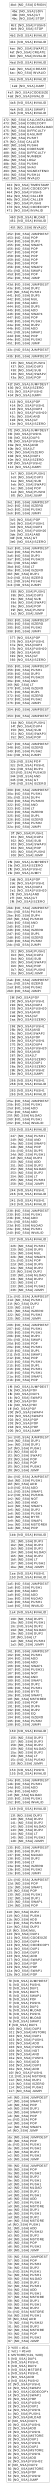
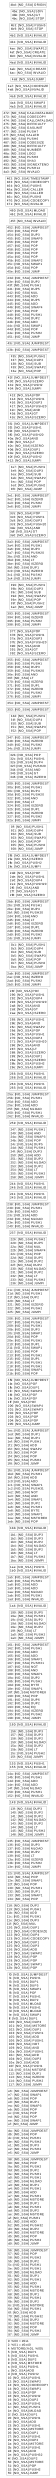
  digraph {
    rankdir=LR
    fontname="Liberation Sans"
    node [fontname="Liberation Sans" fontsize=30.0 rank=same shape=box]
    n1 [label="0: %00 = #0x1\l2: %01 = #0x40\l4: MSTORE(%01, %00)\l5: [NO_SSA] DUP1\l6: [NO_SSA] PUSH1\l8: [NO_SSA] DUP2\l9: [NO_SSA] MSTORE\la: [NO_SSA] PUSH1\lc: [NO_SSA] ADD\ld: [NO_SSA] PUSH2\l10: [NO_SSA] PUSH1\l12: [NO_SSA] SWAP2\l13: [NO_SSA] CODECOPY\l14: [NO_SSA] SWAP1\l15: [NO_SSA] POP\l16: [NO_SSA] PUSH2\l19: [NO_SSA] DUP2\l1a: [NO_SSA] PUSH1\l1c: [NO_SSA] PUSH1\l1e: [NO_SSA] MLOAD\l1f: [NO_SSA] DUP1\l20: [NO_SSA] PUSH1\l22: [NO_SSA] ADD\l23: [NO_SSA] PUSH1\l25: [NO_SSA] MSTORE\l26: [NO_SSA] DUP1\l27: [NO_SSA] PUSH1\l29: [NO_SSA] DUP2\l2a: [NO_SSA] MSTORE\l2b: [NO_SSA] PUSH1\l2d: [NO_SSA] ADD\l2e: [NO_SSA] PUSH32\l4f: [NO_SSA] DUP2\l50: [NO_SSA] MSTORE\l51: [NO_SSA] POP\l52: [NO_SSA] PUSH2\l55: [NO_SSA] JUMP\l"]
    n2 [label="56: [NO_SSA] JUMPDEST\l57: [NO_SSA] POP\l58: [NO_SSA] PUSH2\l5b: [NO_SSA] DUP2\l5c: [NO_SSA] PUSH1\l5e: [NO_SSA] PUSH1\l60: [NO_SSA] MLOAD\l61: [NO_SSA] DUP1\l62: [NO_SSA] PUSH1\l64: [NO_SSA] ADD\l65: [NO_SSA] PUSH1\l67: [NO_SSA] MSTORE\l68: [NO_SSA] DUP1\l69: [NO_SSA] PUSH1\l6b: [NO_SSA] DUP2\l6c: [NO_SSA] MSTORE\l6d: [NO_SSA] PUSH1\l6f: [NO_SSA] ADD\l70: [NO_SSA] PUSH32\l91: [NO_SSA] DUP2\l92: [NO_SSA] MSTORE\l93: [NO_SSA] POP\l94: [NO_SSA] PUSH2\l97: [NO_SSA] JUMP\l"]
    n3 [label="98: [NO_SSA] JUMPDEST\l99: [NO_SSA] POP\l9a: [NO_SSA] PUSH2\l9d: [NO_SSA] DUP2\l9e: [NO_SSA] PUSH1\la0: [NO_SSA] PUSH1\la2: [NO_SSA] MLOAD\la3: [NO_SSA] DUP1\la4: [NO_SSA] PUSH1\la6: [NO_SSA] ADD\la7: [NO_SSA] PUSH1\la9: [NO_SSA] MSTORE\laa: [NO_SSA] DUP1\lab: [NO_SSA] PUSH1\lad: [NO_SSA] DUP2\lae: [NO_SSA] MSTORE\laf: [NO_SSA] PUSH1\lb1: [NO_SSA] ADD\lb2: [NO_SSA] PUSH32\ld3: [NO_SSA] DUP2\ld4: [NO_SSA] MSTORE\ld5: [NO_SSA] POP\ld6: [NO_SSA] PUSH2\ld9: [NO_SSA] JUMP\l"]
    n4 [label="da: [NO_SSA] JUMPDEST\ldb: [NO_SSA] POP\ldc: [NO_SSA] PUSH1\lde: [NO_SSA] PUSH2\le1: [NO_SSA] DUP3\le2: [NO_SSA] PUSH2\le5: [NO_SSA] JUMP\l"]
    n5 [label="e6: [NO_SSA] JUMPDEST\le7: [NO_SSA] SWAP1\le8: [NO_SSA] POP\le9: [NO_SSA] DUP1\lea: [NO_SSA] SWAP3\leb: [NO_SSA] POP\lec: [NO_SSA] POP\led: [NO_SSA] POP\lee: [NO_SSA] SWAP1\lef: [NO_SSA] JUMP\l"]
    n6 [label="f0: [NO_SSA] JUMPDEST\lf1: [NO_SSA] PUSH1\lf3: [NO_SSA] DUP1\lf4: [NO_SSA] DUP5\lf5: [NO_SSA] SWAP1\lf6: [NO_SSA] POP\lf7: [NO_SSA] PUSH1\lf9: [NO_SSA] DUP2\lfa: [NO_SSA] MLOAD\lfb: [NO_SSA] PUSH1\lfd: [NO_SSA] MLOAD\lfe: [NO_SSA] SWAP1\lff: [NO_SSA] DUP1\l100: [NO_SSA] DUP3\l101: [NO_SSA] MSTORE\l102: [NO_SSA] DUP1\l103: [NO_SSA] PUSH1\l105: [NO_SSA] ADD\l106: [NO_SSA] PUSH1\l108: [NO_SSA] NOT\l109: [NO_SSA] AND\l10a: [NO_SSA] PUSH1\l10c: [NO_SSA] ADD\l10d: [NO_SSA] DUP3\l10e: [NO_SSA] ADD\l10f: [NO_SSA] PUSH1\l111: [NO_SSA] MSTORE\l112: [NO_SSA] DUP1\l113: [NO_SSA] ISZERO\l114: [NO_SSA] PUSH2\l117: [NO_SSA] JUMPI\l"]
    n7 [label="118: [NO_SSA] DUP2\l119: [NO_SSA] PUSH1\l11b: [NO_SSA] ADD\l11c: [NO_SSA] PUSH1\l11e: [NO_SSA] DUP3\l11f: [NO_SSA] MUL\l120: [NO_SSA] DUP1\l121: [NO_SSA] CODESIZE\l122: [NO_SSA] DUP4\l123: [NO_SSA] CODECOPY\l124: [NO_SSA] DUP1\l125: [NO_SSA] DUP3\l126: [NO_SSA] ADD\l127: [NO_SSA] SWAP2\l128: [NO_SSA] POP\l129: [NO_SSA] POP\l12a: [NO_SSA] SWAP1\l12b: [NO_SSA] POP\l"]
    n8 [label="12c: [NO_SSA] JUMPDEST\l12d: [NO_SSA] POP\l12e: [NO_SSA] SWAP1\l12f: [NO_SSA] POP\l130: [NO_SSA] PUSH1\l132: [NO_SSA] DUP1\l133: [NO_SSA] SWAP1\l134: [NO_SSA] POP\l"]
    n9 [label="135: [NO_SSA] JUMPDEST\l136: [NO_SSA] DUP3\l137: [NO_SSA] MLOAD\l138: [NO_SSA] DUP2\l139: [NO_SSA] LT\l13a: [NO_SSA] ISZERO\l13b: [NO_SSA] PUSH2\l13e: [NO_SSA] JUMPI\l"]
    n10 [label="13f: [NO_SSA] DUP3\l140: [NO_SSA] DUP2\l141: [NO_SSA] DUP2\l142: [NO_SSA] MLOAD\l143: [NO_SSA] DUP2\l144: [NO_SSA] LT\l145: [NO_SSA] PUSH2\l148: [NO_SSA] JUMPI\l"]
    n11 [label="149: [NO_SSA] INVALID\l"]
    n12 [label="14a: [NO_SSA] JUMPDEST\l14b: [NO_SSA] PUSH1\l14d: [NO_SSA] ADD\l14e: [NO_SSA] ADD\l14f: [NO_SSA] MLOAD\l150: [NO_SSA] PUSH1\l152: [NO_SSA] INVALID\l"]
    n13 [label="153: [NO_SSA] PUSH1\l155: [NO_SSA] INVALID\l"]
    n14 [label="156: [NO_SSA] DUP3\l157: [NO_SSA] DUP3\l158: [NO_SSA] DUP2\l159: [NO_SSA] MLOAD\l15a: [NO_SSA] DUP2\l15b: [NO_SSA] LT\l15c: [NO_SSA] PUSH2\l15f: [NO_SSA] JUMPI\l"]
    n15 [label="160: [NO_SSA] INVALID\l"]
    n16 [label="161: [NO_SSA] JUMPDEST\l162: [NO_SSA] PUSH1\l164: [NO_SSA] ADD\l165: [NO_SSA] ADD\l166: [NO_SSA] SWAP1\l167: [NO_SSA] PUSH31\l187: [NO_SSA] NOT\l188: [NO_SSA] AND\l189: [NO_SSA] SWAP1\l18a: [NO_SSA] DUP2\l18b: [NO_SSA] PUSH1\l18d: [NO_SSA] BYTE\l18e: [NO_SSA] SWAP1\l18f: [NO_SSA] MSTORE8\l190: [NO_SSA] POP\l191: [NO_SSA] DUP6\l192: [NO_SSA] DUP2\l193: [NO_SSA] EQ\l194: [NO_SSA] ISZERO\l195: [NO_SSA] PUSH2\l198: [NO_SSA] JUMPI\l"]
    n17 [label="199: [NO_SSA] DUP5\l19a: [NO_SSA] PUSH1\l19c: [NO_SSA] DUP2\l19d: [NO_SSA] MLOAD\l19e: [NO_SSA] DUP2\l19f: [NO_SSA] LT\l1a0: [NO_SSA] PUSH2\l1a3: [NO_SSA] JUMPI\l"]
    n18 [label="1a4: [NO_SSA] INVALID\l"]
    n19 [label="1a5: [NO_SSA] JUMPDEST\l1a6: [NO_SSA] PUSH1\l1a8: [NO_SSA] ADD\l1a9: [NO_SSA] ADD\l1aa: [NO_SSA] MLOAD\l1ab: [NO_SSA] PUSH1\l1ad: [NO_SSA] INVALID\l"]
    n20 [label="1ae: [NO_SSA] PUSH1\l1b0: [NO_SSA] INVALID\l"]
    n21 [label="1b1: [NO_SSA] DUP3\l1b2: [NO_SSA] DUP3\l1b3: [NO_SSA] DUP2\l1b4: [NO_SSA] MLOAD\l1b5: [NO_SSA] DUP2\l1b6: [NO_SSA] LT\l1b7: [NO_SSA] PUSH2\l1ba: [NO_SSA] JUMPI\l"]
    n22 [label="1bb: [NO_SSA] INVALID\l"]
    n23 [label="1bc: [NO_SSA] JUMPDEST\l1bd: [NO_SSA] PUSH1\l1bf: [NO_SSA] ADD\l1c0: [NO_SSA] ADD\l1c1: [NO_SSA] SWAP1\l1c2: [NO_SSA] PUSH31\l1e2: [NO_SSA] NOT\l1e3: [NO_SSA] AND\l1e4: [NO_SSA] SWAP1\l1e5: [NO_SSA] DUP2\l1e6: [NO_SSA] PUSH1\l1e8: [NO_SSA] BYTE\l1e9: [NO_SSA] SWAP1\l1ea: [NO_SSA] MSTORE8\l1eb: [NO_SSA] POP\l"]
    n24 [label="1ec: [NO_SSA] JUMPDEST\l1ed: [NO_SSA] DUP1\l1ee: [NO_SSA] DUP1\l1ef: [NO_SSA] PUSH1\l1f1: [NO_SSA] ADD\l1f2: [NO_SSA] SWAP2\l1f3: [NO_SSA] POP\l1f4: [NO_SSA] POP\l1f5: [NO_SSA] PUSH2\l1f8: [NO_SSA] JUMP\l"]
    n25 [label="1f9: [NO_SSA] JUMPDEST\l1fa: [NO_SSA] POP\l1fb: [NO_SSA] DUP1\l1fc: [NO_SSA] SWAP3\l1fd: [NO_SSA] POP\l1fe: [NO_SSA] POP\l1ff: [NO_SSA] POP\l200: [NO_SSA] SWAP4\l201: [NO_SSA] SWAP3\l202: [NO_SSA] POP\l203: [NO_SSA] POP\l204: [NO_SSA] POP\l205: [NO_SSA] JUMP\l"]
    n26 [label="206: [NO_SSA] JUMPDEST\l207: [NO_SSA] PUSH1\l209: [NO_SSA] PUSH1\l20b: [NO_SSA] DUP3\l20c: [NO_SSA] SWAP1\l20d: [NO_SSA] POP\l20e: [NO_SSA] PUSH1\l210: [NO_SSA] DUP1\l211: [NO_SSA] SWAP1\l212: [NO_SSA] POP\l213: [NO_SSA] PUSH1\l215: [NO_SSA] DUP1\l216: [NO_SSA] PUSH1\l218: [NO_SSA] PUSH1\l21a: [NO_SSA] SWAP1\l21b: [NO_SSA] POP\l"]
    n27 [label="21c: [NO_SSA] JUMPDEST\l21d: [NO_SSA] PUSH1\l21f: [NO_SSA] DUP2\l220: [NO_SSA] LT\l221: [NO_SSA] ISZERO\l222: [NO_SSA] PUSH2\l225: [NO_SSA] JUMPI\l"]
    n28 [label="226: [NO_SSA] PUSH2\l229: [NO_SSA] DUP5\l22a: [NO_SSA] MUL\l22b: [NO_SSA] SWAP4\l22c: [NO_SSA] POP\l22d: [NO_SSA] DUP5\l22e: [NO_SSA] DUP2\l22f: [NO_SSA] DUP2\l230: [NO_SSA] MLOAD\l231: [NO_SSA] DUP2\l232: [NO_SSA] LT\l233: [NO_SSA] PUSH2\l236: [NO_SSA] JUMPI\l"]
    n29 [label="237: [NO_SSA] INVALID\l"]
    n30 [label="238: [NO_SSA] JUMPDEST\l239: [NO_SSA] PUSH1\l23b: [NO_SSA] ADD\l23c: [NO_SSA] ADD\l23d: [NO_SSA] MLOAD\l23e: [NO_SSA] PUSH1\l240: [NO_SSA] INVALID\l"]
    n31 [label="241: [NO_SSA] PUSH1\l243: [NO_SSA] INVALID\l"]
    n32 [label="244: [NO_SSA] PUSH1\l246: [NO_SSA] INVALID\l"]
    n33 [label="247: [NO_SSA] PUSH1\l249: [NO_SSA] AND\l24a: [NO_SSA] SWAP3\l24b: [NO_SSA] POP\l24c: [NO_SSA] DUP5\l24d: [NO_SSA] PUSH1\l24f: [NO_SSA] DUP3\l250: [NO_SSA] ADD\l251: [NO_SSA] DUP2\l252: [NO_SSA] MLOAD\l253: [NO_SSA] DUP2\l254: [NO_SSA] LT\l255: [NO_SSA] PUSH2\l258: [NO_SSA] JUMPI\l"]
    n34 [label="259: [NO_SSA] INVALID\l"]
    n35 [label="25a: [NO_SSA] JUMPDEST\l25b: [NO_SSA] PUSH1\l25d: [NO_SSA] ADD\l25e: [NO_SSA] ADD\l25f: [NO_SSA] MLOAD\l260: [NO_SSA] PUSH1\l262: [NO_SSA] INVALID\l"]
    n36 [label="263: [NO_SSA] PUSH1\l265: [NO_SSA] INVALID\l"]
    n37 [label="266: [NO_SSA] PUSH1\l268: [NO_SSA] INVALID\l"]
    n38 [label="269: [NO_SSA] PUSH1\l26b: [NO_SSA] AND\l26c: [NO_SSA] SWAP2\l26d: [NO_SSA] POP\l26e: [NO_SSA] PUSH1\l270: [NO_SSA] DUP4\l271: [NO_SSA] PUSH20\l286: [NO_SSA] AND\l287: [NO_SSA] LT\l288: [NO_SSA] ISZERO\l289: [NO_SSA] DUP1\l28a: [NO_SSA] ISZERO\l28b: [NO_SSA] PUSH2\l28e: [NO_SSA] JUMPI\l"]
    n39 [label="28f: [NO_SSA] POP\l290: [NO_SSA] PUSH1\l292: [NO_SSA] DUP4\l293: [NO_SSA] PUSH20\l2a8: [NO_SSA] AND\l2a9: [NO_SSA] GT\l2aa: [NO_SSA] ISZERO\l"]
    n40 [label="2ab: [NO_SSA] JUMPDEST\l2ac: [NO_SSA] ISZERO\l2ad: [NO_SSA] PUSH2\l2b0: [NO_SSA] JUMPI\l"]
    n41 [label="2b1: [NO_SSA] PUSH1\l2b3: [NO_SSA] DUP4\l2b4: [NO_SSA] SUB\l2b5: [NO_SSA] SWAP3\l2b6: [NO_SSA] POP\l2b7: [NO_SSA] PUSH2\l2ba: [NO_SSA] JUMP\l"]
    n42 [label="2bb: [NO_SSA] JUMPDEST\l2bc: [NO_SSA] PUSH1\l2be: [NO_SSA] DUP4\l2bf: [NO_SSA] PUSH20\l2d4: [NO_SSA] AND\l2d5: [NO_SSA] LT\l2d6: [NO_SSA] ISZERO\l2d7: [NO_SSA] DUP1\l2d8: [NO_SSA] ISZERO\l2d9: [NO_SSA] PUSH2\l2dc: [NO_SSA] JUMPI\l"]
    n43 [label="2dd: [NO_SSA] POP\l2de: [NO_SSA] PUSH1\l2e0: [NO_SSA] DUP4\l2e1: [NO_SSA] PUSH20\l2f6: [NO_SSA] AND\l2f7: [NO_SSA] GT\l2f8: [NO_SSA] ISZERO\l"]
    n44 [label="2f9: [NO_SSA] JUMPDEST\l2fa: [NO_SSA] ISZERO\l2fb: [NO_SSA] PUSH2\l2fe: [NO_SSA] JUMPI\l"]
    n45 [label="2ff: [NO_SSA] PUSH1\l301: [NO_SSA] DUP4\l302: [NO_SSA] SUB\l303: [NO_SSA] SWAP3\l304: [NO_SSA] POP\l305: [NO_SSA] PUSH2\l308: [NO_SSA] JUMP\l"]
    n46 [label="309: [NO_SSA] JUMPDEST\l30a: [NO_SSA] PUSH1\l30c: [NO_SSA] DUP4\l30d: [NO_SSA] PUSH20\l322: [NO_SSA] AND\l323: [NO_SSA] LT\l324: [NO_SSA] ISZERO\l325: [NO_SSA] DUP1\l326: [NO_SSA] ISZERO\l327: [NO_SSA] PUSH2\l32a: [NO_SSA] JUMPI\l"]
    n47 [label="32b: [NO_SSA] POP\l32c: [NO_SSA] PUSH1\l32e: [NO_SSA] DUP4\l32f: [NO_SSA] PUSH20\l344: [NO_SSA] AND\l345: [NO_SSA] GT\l346: [NO_SSA] ISZERO\l"]
    n48 [label="347: [NO_SSA] JUMPDEST\l348: [NO_SSA] ISZERO\l349: [NO_SSA] PUSH2\l34c: [NO_SSA] JUMPI\l"]
    n49 [label="34d: [NO_SSA] PUSH1\l34f: [NO_SSA] DUP4\l350: [NO_SSA] SUB\l351: [NO_SSA] SWAP3\l352: [NO_SSA] POP\l"]
    n50 [label="353: [NO_SSA] JUMPDEST\l"]
    n51 [label="354: [NO_SSA] JUMPDEST\l"]
    n52 [label="355: [NO_SSA] JUMPDEST\l356: [NO_SSA] PUSH1\l358: [NO_SSA] DUP3\l359: [NO_SSA] PUSH20\l36e: [NO_SSA] AND\l36f: [NO_SSA] LT\l370: [NO_SSA] ISZERO\l371: [NO_SSA] DUP1\l372: [NO_SSA] ISZERO\l373: [NO_SSA] PUSH2\l376: [NO_SSA] JUMPI\l"]
    n53 [label="377: [NO_SSA] POP\l378: [NO_SSA] PUSH1\l37a: [NO_SSA] DUP3\l37b: [NO_SSA] PUSH20\l390: [NO_SSA] AND\l391: [NO_SSA] GT\l392: [NO_SSA] ISZERO\l"]
    n54 [label="393: [NO_SSA] JUMPDEST\l394: [NO_SSA] ISZERO\l395: [NO_SSA] PUSH2\l398: [NO_SSA] JUMPI\l"]
    n55 [label="399: [NO_SSA] PUSH1\l39b: [NO_SSA] DUP3\l39c: [NO_SSA] SUB\l39d: [NO_SSA] SWAP2\l39e: [NO_SSA] POP\l39f: [NO_SSA] PUSH2\l3a2: [NO_SSA] JUMP\l"]
    n56 [label="3a3: [NO_SSA] JUMPDEST\l3a4: [NO_SSA] PUSH1\l3a6: [NO_SSA] DUP3\l3a7: [NO_SSA] PUSH20\l3bc: [NO_SSA] AND\l3bd: [NO_SSA] LT\l3be: [NO_SSA] ISZERO\l3bf: [NO_SSA] DUP1\l3c0: [NO_SSA] ISZERO\l3c1: [NO_SSA] PUSH2\l3c4: [NO_SSA] JUMPI\l"]
    n57 [label="3c5: [NO_SSA] POP\l3c6: [NO_SSA] PUSH1\l3c8: [NO_SSA] DUP3\l3c9: [NO_SSA] PUSH20\l3de: [NO_SSA] AND\l3df: [NO_SSA] GT\l3e0: [NO_SSA] ISZERO\l"]
    n58 [label="3e1: [NO_SSA] JUMPDEST\l3e2: [NO_SSA] ISZERO\l3e3: [NO_SSA] PUSH2\l3e6: [NO_SSA] JUMPI\l"]
    n59 [label="3e7: [NO_SSA] PUSH1\l3e9: [NO_SSA] DUP3\l3ea: [NO_SSA] SUB\l3eb: [NO_SSA] SWAP2\l3ec: [NO_SSA] POP\l3ed: [NO_SSA] PUSH2\l3f0: [NO_SSA] JUMP\l"]
    n60 [label="3f1: [NO_SSA] JUMPDEST\l3f2: [NO_SSA] PUSH1\l3f4: [NO_SSA] DUP3\l3f5: [NO_SSA] PUSH20\l40a: [NO_SSA] AND\l40b: [NO_SSA] LT\l40c: [NO_SSA] ISZERO\l40d: [NO_SSA] DUP1\l40e: [NO_SSA] ISZERO\l40f: [NO_SSA] PUSH2\l412: [NO_SSA] JUMPI\l"]
    n61 [label="413: [NO_SSA] POP\l414: [NO_SSA] PUSH1\l416: [NO_SSA] DUP3\l417: [NO_SSA] PUSH20\l42c: [NO_SSA] AND\l42d: [NO_SSA] GT\l42e: [NO_SSA] ISZERO\l"]
    n62 [label="42f: [NO_SSA] JUMPDEST\l430: [NO_SSA] ISZERO\l431: [NO_SSA] PUSH2\l434: [NO_SSA] JUMPI\l"]
    n63 [label="435: [NO_SSA] PUSH1\l437: [NO_SSA] DUP3\l438: [NO_SSA] SUB\l439: [NO_SSA] SWAP2\l43a: [NO_SSA] POP\l"]
    n64 [label="43b: [NO_SSA] JUMPDEST\l"]
    n65 [label="43c: [NO_SSA] JUMPDEST\l"]
    n66 [label="43d: [NO_SSA] JUMPDEST\l43e: [NO_SSA] DUP2\l43f: [NO_SSA] PUSH1\l441: [NO_SSA] DUP5\l442: [NO_SSA] MUL\l443: [NO_SSA] ADD\l444: [NO_SSA] DUP5\l445: [NO_SSA] ADD\l446: [NO_SSA] SWAP4\l447: [NO_SSA] POP\l448: [NO_SSA] PUSH1\l44a: [NO_SSA] DUP2\l44b: [NO_SSA] ADD\l44c: [NO_SSA] SWAP1\l44d: [NO_SSA] POP\l44e: [NO_SSA] PUSH2\l451: [NO_SSA] JUMP\l"]
    n67 [label="452: [NO_SSA] JUMPDEST\l453: [NO_SSA] POP\l454: [NO_SSA] DUP3\l455: [NO_SSA] SWAP5\l456: [NO_SSA] POP\l457: [NO_SSA] POP\l458: [NO_SSA] POP\l459: [NO_SSA] POP\l45a: [NO_SSA] POP\l45b: [NO_SSA] SWAP2\l45c: [NO_SSA] SWAP1\l45d: [NO_SSA] POP\l45e: [NO_SSA] JUMP\l"]
    n68 [label="45f: [NO_SSA] INVALID\l"]
    n69 [label="460: [NO_SSA] MLOAD\l461: [NO_SSA] INVALID\l"]
    n70 [label="462: [NO_SSA] TIMESTAMP\l463: [NO_SSA] CODECOPY\l464: [NO_SSA] PUSH5\l46a: [NO_SSA] CALLER\l46b: [NO_SSA] CALLER\l46c: [NO_SSA] PUSH3\l470: [NO_SSA] CODECOPY\l471: [NO_SSA] INVALID\l"]
    n71 [label="472: [NO_SSA] CALLDATALOAD\l473: [NO_SSA] CODECOPY\l474: [NO_SSA] CALLDATALOAD\l475: [NO_SSA] DIFFICULTY\l476: [NO_SSA] GASLIMIT\l477: [NO_SSA] PUSH7\l47f: [NO_SSA] CALLER\l480: [NO_SSA] PUSH6\l487: [NO_SSA] CODESIZE\l488: [NO_SSA] DIFFICULTY\l489: [NO_SSA] NUMBER\l48a: [NO_SSA] LOG2\l48b: [NO_SSA] PUSH6\l492: [NO_SSA] SHA3\l493: [NO_SSA] SIGNEXTEND\l494: [NO_SSA] PUSH14\l4a3: [NO_SSA] INVALID\l"]
    n72 [label="4a4: [NO_SSA] SWAP3\l4a5: [NO_SSA] INVALID\l"]
    n73 [label="4a6: [NO_SSA] INVALID\l"]
    n74 [label="4a7: [NO_SSA] CODESIZE\l4a8: [NO_SSA] INVALID\l"]
    n75 [label="4a9: [NO_SSA] JUMP\l"]
-   n76 [label="4aa: [NO_SSA] INVALID\l"]
    n77 [label="4ab: [NO_SSA] CREATE\l4ac: [NO_SSA] INVALID\l"]
    n78 [label="4ad: [NO_SSA] INVALID\l"]
    n79 [label="4ae: [NO_SSA] SWAP12\l4af: [NO_SSA] CREATE\l4b0: [NO_SSA] INVALID\l"]
    n80 [label="4b1: [NO_SSA] INVALID\l"]
    n81 [label="4b2: [NO_SSA] INVALID\l"]
    n82 [label="4b3: [NO_SSA] PUSH5\l4b9: [NO_SSA] STOP\l"]
    n83 [label="4ba: [NO_SSA] SDIV\l4bb: [NO_SSA] GT\l4bc: [NO_SSA] STOP\l"]
    n84 [label="4bd: [NO_SSA] ORIGIN\l"]
    subgraph sub_1 {
      n1
      n2
      n3
      n4
      n5
      n6
      n7
      n8
      n9
      n10
      n11
      n12
      n13
      n14
      n15
      n16
      n17
      n18
      n19
      n20
      n21
      n22
      n23
      n24
      n25
      n26
      n27
      n28
      n29
      n30
      n31
      n32
      n33
      n34
      n35
      n36
      n37
      n38
      n39
      n40
      n41
      n42
      n43
      n44
      n45
      n46
      n47
      n48
      n49
      n50
      n51
      n52
      n53
      n54
      n55
      n56
      n57
      n58
      n59
      n60
      n61
      n62
      n63
      n64
      n65
      n66
      n67
      n68
      n69
      n70
      n71
      n72
      n73
      n74
      n75
-     n76
      n77
      n78
      n79
      n80
      n81
      n82
      n83
      n84
    }
  }
